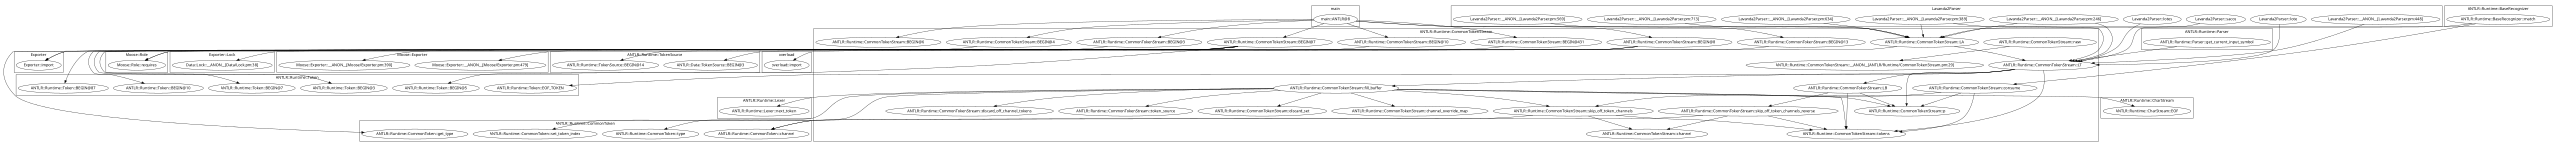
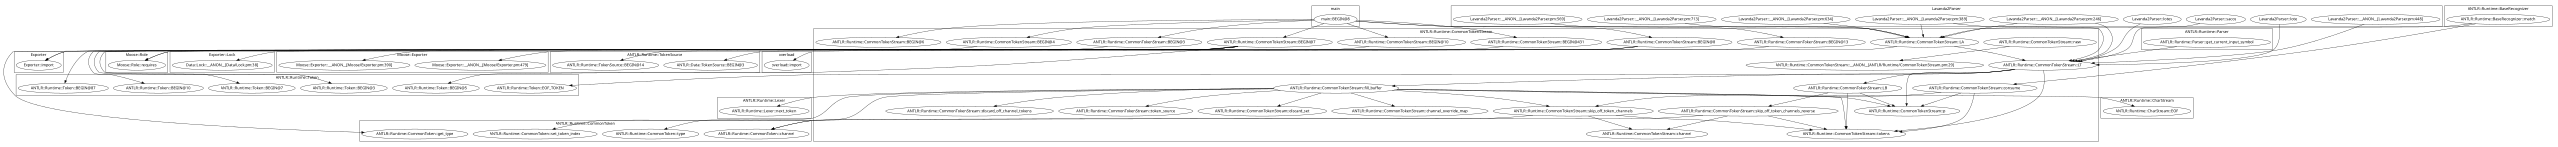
  digraph {
    fontname="Noto Sans"
    node [fontname="Noto Sans"]
    edge [fontname="Noto Sans"]
    n1 [label="ANTLR::Data::TokenSource::BEGIN@3"]
    "ANTLR::Runtime::TokenSource::BEGIN@14"
    "ANTLR::Runtime::CharStream::EOF"
    "Moose::Exporter::__ANON__[Moose/Exporter.pm:479]"
    "Moose::Exporter::__ANON__[Moose/Exporter.pm:390]"
    "ANTLR::Runtime::Parser::get_current_input_symbol"
    "ANTLR::Runtime::Lexer::next_token"
    "Exporter::import"
    "ANTLR::Runtime::Token::EOF_TOKEN"
    "ANTLR::Runtime::Token::BEGIN@7"
    "ANTLR::Runtime::Token::BEGIN@3"
    "ANTLR::Runtime::Token::BEGIN@5"
    "ANTLR::Runtime::Token::BEGIN@87"
    "ANTLR::Runtime::Token::BEGIN@10"
    "ANTLR::Runtime::CommonToken::get_type"
    "ANTLR::Runtime::CommonToken::type"
    "ANTLR::Runtime::CommonToken::set_token_index"
    "ANTLR::Runtime::CommonToken::channel"
    "Moose::Role::requires"
    "overload::import"
-   "main::BEGIN@8" [label="main::ANTLR@8"]
+   "main::BEGIN@8"
    "Data::Lock::__ANON__[Data/Lock.pm:38]"
    "ANTLR::Runtime::CommonTokenStream::BEGIN@4"
    "ANTLR::Runtime::CommonTokenStream::channel"
    "ANTLR::Runtime::CommonTokenStream::new"
    "ANTLR::Runtime::CommonTokenStream::BEGIN@13"
    "ANTLR::Runtime::CommonTokenStream::BEGIN@7"
    "ANTLR::Runtime::CommonTokenStream::__ANON__[ANTLR/Runtime/CommonTokenStream.pm:29]"
    "ANTLR::Runtime::CommonTokenStream::BEGIN@10"
    "ANTLR::Runtime::CommonTokenStream::consume"
    "ANTLR::Runtime::CommonTokenStream::discard_off_channel_tokens"
    "ANTLR::Runtime::CommonTokenStream::LT"
    "ANTLR::Runtime::CommonTokenStream::BEGIN@6"
    "ANTLR::Runtime::CommonTokenStream::skip_off_token_channels_reverse"
    "ANTLR::Runtime::CommonTokenStream::fill_buffer"
    "ANTLR::Runtime::CommonTokenStream::p"
    "ANTLR::Runtime::CommonTokenStream::skip_off_token_channels"
    "ANTLR::Runtime::CommonTokenStream::LA"
    "ANTLR::Runtime::CommonTokenStream::BEGIN@431"
    "ANTLR::Runtime::CommonTokenStream::token_source"
    "ANTLR::Runtime::CommonTokenStream::discard_set"
    "ANTLR::Runtime::CommonTokenStream::tokens"
    "ANTLR::Runtime::CommonTokenStream::channel_override_map"
    "ANTLR::Runtime::CommonTokenStream::BEGIN@8"
    "ANTLR::Runtime::CommonTokenStream::BEGIN@3"
    "ANTLR::Runtime::CommonTokenStream::LB"
    "ANTLR::Runtime::BaseRecognizer::match"
    "Lavanda2Parser::lote"
    "Lavanda2Parser::__ANON__[Lavanda2Parser.pm:713]"
    "Lavanda2Parser::__ANON__[Lavanda2Parser.pm:448]"
    "Lavanda2Parser::__ANON__[Lavanda2Parser.pm:634]"
    "Lavanda2Parser::__ANON__[Lavanda2Parser.pm:389]"
    "Lavanda2Parser::lotes"
    "Lavanda2Parser::sacos"
    "Lavanda2Parser::__ANON__[Lavanda2Parser.pm:569]"
    "Lavanda2Parser::__ANON__[Lavanda2Parser.pm:246]"
    subgraph cluster_1 {
      label="ANTLR::Runtime::TokenSource"
      n1
      "ANTLR::Runtime::TokenSource::BEGIN@14"
    }
    subgraph cluster_2 {
      label="ANTLR::Runtime::CharStream"
      "ANTLR::Runtime::CharStream::EOF"
    }
    subgraph cluster_3 {
      label="Moose::Exporter"
      "Moose::Exporter::__ANON__[Moose/Exporter.pm:479]"
      "Moose::Exporter::__ANON__[Moose/Exporter.pm:390]"
    }
    subgraph cluster_4 {
      label="ANTLR::Runtime::Parser"
      "ANTLR::Runtime::Parser::get_current_input_symbol"
    }
    subgraph cluster_5 {
      label="ANTLR::Runtime::Lexer"
      "ANTLR::Runtime::Lexer::next_token"
    }
    subgraph cluster_6 {
      label=Exporter
      "Exporter::import"
    }
    subgraph cluster_7 {
      label="ANTLR::Runtime::Token"
      "ANTLR::Runtime::Token::EOF_TOKEN"
      "ANTLR::Runtime::Token::BEGIN@7"
      "ANTLR::Runtime::Token::BEGIN@3"
      "ANTLR::Runtime::Token::BEGIN@5"
      "ANTLR::Runtime::Token::BEGIN@87"
      "ANTLR::Runtime::Token::BEGIN@10"
    }
    subgraph cluster_8 {
      label="ANTLR::Runtime::CommonToken"
      "ANTLR::Runtime::CommonToken::get_type"
      "ANTLR::Runtime::CommonToken::type"
      "ANTLR::Runtime::CommonToken::set_token_index"
      "ANTLR::Runtime::CommonToken::channel"
    }
    subgraph cluster_9 {
      label="Moose::Role"
      "Moose::Role::requires"
    }
    subgraph cluster_10 {
      label=overload
      "overload::import"
    }
    subgraph cluster_11 {
      label=main
      "main::BEGIN@8"
    }
    subgraph cluster_12 {
      label="Exporter::Lock"
      "Data::Lock::__ANON__[Data/Lock.pm:38]"
    }
    subgraph cluster_13 {
      label="ANTLR::Runtime::CommonTokenStream"
      "ANTLR::Runtime::CommonTokenStream::BEGIN@4"
      "ANTLR::Runtime::CommonTokenStream::channel"
      "ANTLR::Runtime::CommonTokenStream::new"
      "ANTLR::Runtime::CommonTokenStream::BEGIN@13"
      "ANTLR::Runtime::CommonTokenStream::BEGIN@7"
      "ANTLR::Runtime::CommonTokenStream::__ANON__[ANTLR/Runtime/CommonTokenStream.pm:29]"
      "ANTLR::Runtime::CommonTokenStream::BEGIN@10"
      "ANTLR::Runtime::CommonTokenStream::consume"
      "ANTLR::Runtime::CommonTokenStream::discard_off_channel_tokens"
      "ANTLR::Runtime::CommonTokenStream::LT"
      "ANTLR::Runtime::CommonTokenStream::BEGIN@6"
      "ANTLR::Runtime::CommonTokenStream::skip_off_token_channels_reverse"
      "ANTLR::Runtime::CommonTokenStream::fill_buffer"
      "ANTLR::Runtime::CommonTokenStream::p"
      "ANTLR::Runtime::CommonTokenStream::skip_off_token_channels"
      "ANTLR::Runtime::CommonTokenStream::LA"
      "ANTLR::Runtime::CommonTokenStream::BEGIN@431"
      "ANTLR::Runtime::CommonTokenStream::token_source"
      "ANTLR::Runtime::CommonTokenStream::discard_set"
      "ANTLR::Runtime::CommonTokenStream::tokens"
      "ANTLR::Runtime::CommonTokenStream::channel_override_map"
      "ANTLR::Runtime::CommonTokenStream::BEGIN@8"
      "ANTLR::Runtime::CommonTokenStream::BEGIN@3"
      "ANTLR::Runtime::CommonTokenStream::LB"
    }
    subgraph cluster_14 {
      label="ANTLR::Runtime::BaseRecognizer"
      "ANTLR::Runtime::BaseRecognizer::match"
    }
    subgraph cluster_15 {
      label=Lavanda2Parser
      "Lavanda2Parser::lote"
      "Lavanda2Parser::__ANON__[Lavanda2Parser.pm:713]"
      "Lavanda2Parser::__ANON__[Lavanda2Parser.pm:448]"
      "Lavanda2Parser::__ANON__[Lavanda2Parser.pm:634]"
      "Lavanda2Parser::__ANON__[Lavanda2Parser.pm:389]"
      "Lavanda2Parser::lotes"
      "Lavanda2Parser::sacos"
      "Lavanda2Parser::__ANON__[Lavanda2Parser.pm:569]"
      "Lavanda2Parser::__ANON__[Lavanda2Parser.pm:246]"
    }
    "ANTLR::Runtime::Parser::get_current_input_symbol" -> "ANTLR::Runtime::CommonTokenStream::LT"
    "main::BEGIN@8" -> "ANTLR::Runtime::CommonTokenStream::BEGIN@4"
    "main::BEGIN@8" -> "ANTLR::Runtime::CommonTokenStream::BEGIN@13"
    "main::BEGIN@8" -> "ANTLR::Runtime::CommonTokenStream::BEGIN@7"
    "main::BEGIN@8" -> "ANTLR::Runtime::CommonTokenStream::BEGIN@10"
    "main::BEGIN@8" -> "ANTLR::Runtime::CommonTokenStream::BEGIN@6"
    "main::BEGIN@8" -> "ANTLR::Runtime::CommonTokenStream::BEGIN@431"
    "main::BEGIN@8" -> "ANTLR::Runtime::CommonTokenStream::BEGIN@8"
    "main::BEGIN@8" -> "ANTLR::Runtime::CommonTokenStream::BEGIN@3"
    "ANTLR::Runtime::CommonTokenStream::BEGIN@4" -> "Exporter::import"
    "ANTLR::Runtime::CommonTokenStream::new" -> "ANTLR::Runtime::CommonTokenStream::__ANON__[ANTLR/Runtime/CommonTokenStream.pm:29]"
    "ANTLR::Runtime::CommonTokenStream::BEGIN@13" -> "overload::import"
    "ANTLR::Runtime::CommonTokenStream::BEGIN@7" -> "ANTLR::Runtime::Token::BEGIN@7"
    "ANTLR::Runtime::CommonTokenStream::BEGIN@7" -> "ANTLR::Runtime::Token::BEGIN@3"
    "ANTLR::Runtime::CommonTokenStream::BEGIN@7" -> "ANTLR::Runtime::Token::BEGIN@5"
    "ANTLR::Runtime::CommonTokenStream::BEGIN@7" -> "ANTLR::Runtime::Token::BEGIN@87"
    "ANTLR::Runtime::CommonTokenStream::BEGIN@7" -> "ANTLR::Runtime::Token::BEGIN@10"
    "ANTLR::Runtime::CommonTokenStream::BEGIN@7" -> "Moose::Role::requires"
    "ANTLR::Runtime::CommonTokenStream::BEGIN@7" -> "Data::Lock::__ANON__[Data/Lock.pm:38]"
    "ANTLR::Runtime::CommonTokenStream::BEGIN@10" -> "Moose::Exporter::__ANON__[Moose/Exporter.pm:390]"
    "ANTLR::Runtime::CommonTokenStream::consume" -> "ANTLR::Runtime::CommonTokenStream::p"
    "ANTLR::Runtime::CommonTokenStream::consume" -> "ANTLR::Runtime::CommonTokenStream::skip_off_token_channels"
    "ANTLR::Runtime::CommonTokenStream::consume" -> "ANTLR::Runtime::CommonTokenStream::tokens"
    "ANTLR::Runtime::CommonTokenStream::LT" -> "ANTLR::Runtime::Token::EOF_TOKEN"
    "ANTLR::Runtime::CommonTokenStream::LT" -> "ANTLR::Runtime::CommonTokenStream::fill_buffer"
    "ANTLR::Runtime::CommonTokenStream::LT" -> "ANTLR::Runtime::CommonTokenStream::p"
    "ANTLR::Runtime::CommonTokenStream::LT" -> "ANTLR::Runtime::CommonTokenStream::tokens"
    "ANTLR::Runtime::CommonTokenStream::LT" -> "ANTLR::Runtime::CommonTokenStream::LB"
    "ANTLR::Runtime::CommonTokenStream::skip_off_token_channels_reverse" -> "ANTLR::Runtime::CommonToken::channel"
    "ANTLR::Runtime::CommonTokenStream::skip_off_token_channels_reverse" -> "ANTLR::Runtime::CommonTokenStream::channel"
    "ANTLR::Runtime::CommonTokenStream::skip_off_token_channels_reverse" -> "ANTLR::Runtime::CommonTokenStream::tokens"
    "ANTLR::Runtime::CommonTokenStream::fill_buffer" -> "ANTLR::Runtime::CharStream::EOF"
    "ANTLR::Runtime::CommonTokenStream::fill_buffer" -> "ANTLR::Runtime::Lexer::next_token"
    "ANTLR::Runtime::CommonTokenStream::fill_buffer" -> "ANTLR::Runtime::CommonToken::type"
    "ANTLR::Runtime::CommonTokenStream::fill_buffer" -> "ANTLR::Runtime::CommonToken::set_token_index"
    "ANTLR::Runtime::CommonTokenStream::fill_buffer" -> "ANTLR::Runtime::CommonTokenStream::discard_off_channel_tokens"
    "ANTLR::Runtime::CommonTokenStream::fill_buffer" -> "ANTLR::Runtime::CommonTokenStream::p"
    "ANTLR::Runtime::CommonTokenStream::fill_buffer" -> "ANTLR::Runtime::CommonTokenStream::skip_off_token_channels"
    "ANTLR::Runtime::CommonTokenStream::fill_buffer" -> "ANTLR::Runtime::CommonTokenStream::token_source"
    "ANTLR::Runtime::CommonTokenStream::fill_buffer" -> "ANTLR::Runtime::CommonTokenStream::discard_set"
    "ANTLR::Runtime::CommonTokenStream::fill_buffer" -> "ANTLR::Runtime::CommonTokenStream::tokens"
    "ANTLR::Runtime::CommonTokenStream::fill_buffer" -> "ANTLR::Runtime::CommonTokenStream::channel_override_map"
    "ANTLR::Runtime::CommonTokenStream::skip_off_token_channels" -> "ANTLR::Runtime::CommonToken::channel"
    "ANTLR::Runtime::CommonTokenStream::skip_off_token_channels" -> "ANTLR::Runtime::CommonTokenStream::channel"
    "ANTLR::Runtime::CommonTokenStream::skip_off_token_channels" -> "ANTLR::Runtime::CommonTokenStream::tokens"
    "ANTLR::Runtime::CommonTokenStream::LA" -> "ANTLR::Runtime::CommonToken::get_type"
    "ANTLR::Runtime::CommonTokenStream::LA" -> "ANTLR::Runtime::CommonTokenStream::LT"
    "ANTLR::Runtime::CommonTokenStream::BEGIN@431" -> "Moose::Exporter::__ANON__[Moose/Exporter.pm:479]"
    "ANTLR::Runtime::CommonTokenStream::BEGIN@8" -> n1
    "ANTLR::Runtime::CommonTokenStream::BEGIN@8" -> "ANTLR::Runtime::TokenSource::BEGIN@14"
    "ANTLR::Runtime::CommonTokenStream::BEGIN@8" -> "Moose::Role::requires"
    "ANTLR::Runtime::CommonTokenStream::BEGIN@3" -> "Exporter::import"
    "ANTLR::Runtime::CommonTokenStream::LB" -> "ANTLR::Runtime::CommonTokenStream::skip_off_token_channels_reverse"
    "ANTLR::Runtime::CommonTokenStream::LB" -> "ANTLR::Runtime::CommonTokenStream::p"
    "ANTLR::Runtime::CommonTokenStream::LB" -> "ANTLR::Runtime::CommonTokenStream::tokens"
    "ANTLR::Runtime::BaseRecognizer::match" -> "ANTLR::Runtime::CommonTokenStream::consume"
    "ANTLR::Runtime::BaseRecognizer::match" -> "ANTLR::Runtime::CommonTokenStream::LA"
    "Lavanda2Parser::lote" -> "ANTLR::Runtime::CommonTokenStream::LT"
    "Lavanda2Parser::__ANON__[Lavanda2Parser.pm:713]" -> "ANTLR::Runtime::CommonTokenStream::LA"
    "Lavanda2Parser::__ANON__[Lavanda2Parser.pm:448]" -> "ANTLR::Runtime::CommonTokenStream::LT"
    "Lavanda2Parser::__ANON__[Lavanda2Parser.pm:634]" -> "ANTLR::Runtime::CommonTokenStream::LA"
    "Lavanda2Parser::__ANON__[Lavanda2Parser.pm:389]" -> "ANTLR::Runtime::CommonTokenStream::LT"
    "Lavanda2Parser::__ANON__[Lavanda2Parser.pm:389]" -> "ANTLR::Runtime::CommonTokenStream::LA"
    "Lavanda2Parser::lotes" -> "ANTLR::Runtime::CommonTokenStream::LT"
    "Lavanda2Parser::sacos" -> "ANTLR::Runtime::CommonTokenStream::LT"
    "Lavanda2Parser::__ANON__[Lavanda2Parser.pm:569]" -> "ANTLR::Runtime::CommonTokenStream::LA"
    "Lavanda2Parser::__ANON__[Lavanda2Parser.pm:246]" -> "ANTLR::Runtime::CommonTokenStream::LT"
    "Lavanda2Parser::__ANON__[Lavanda2Parser.pm:246]" -> "ANTLR::Runtime::CommonTokenStream::LA"
  }
